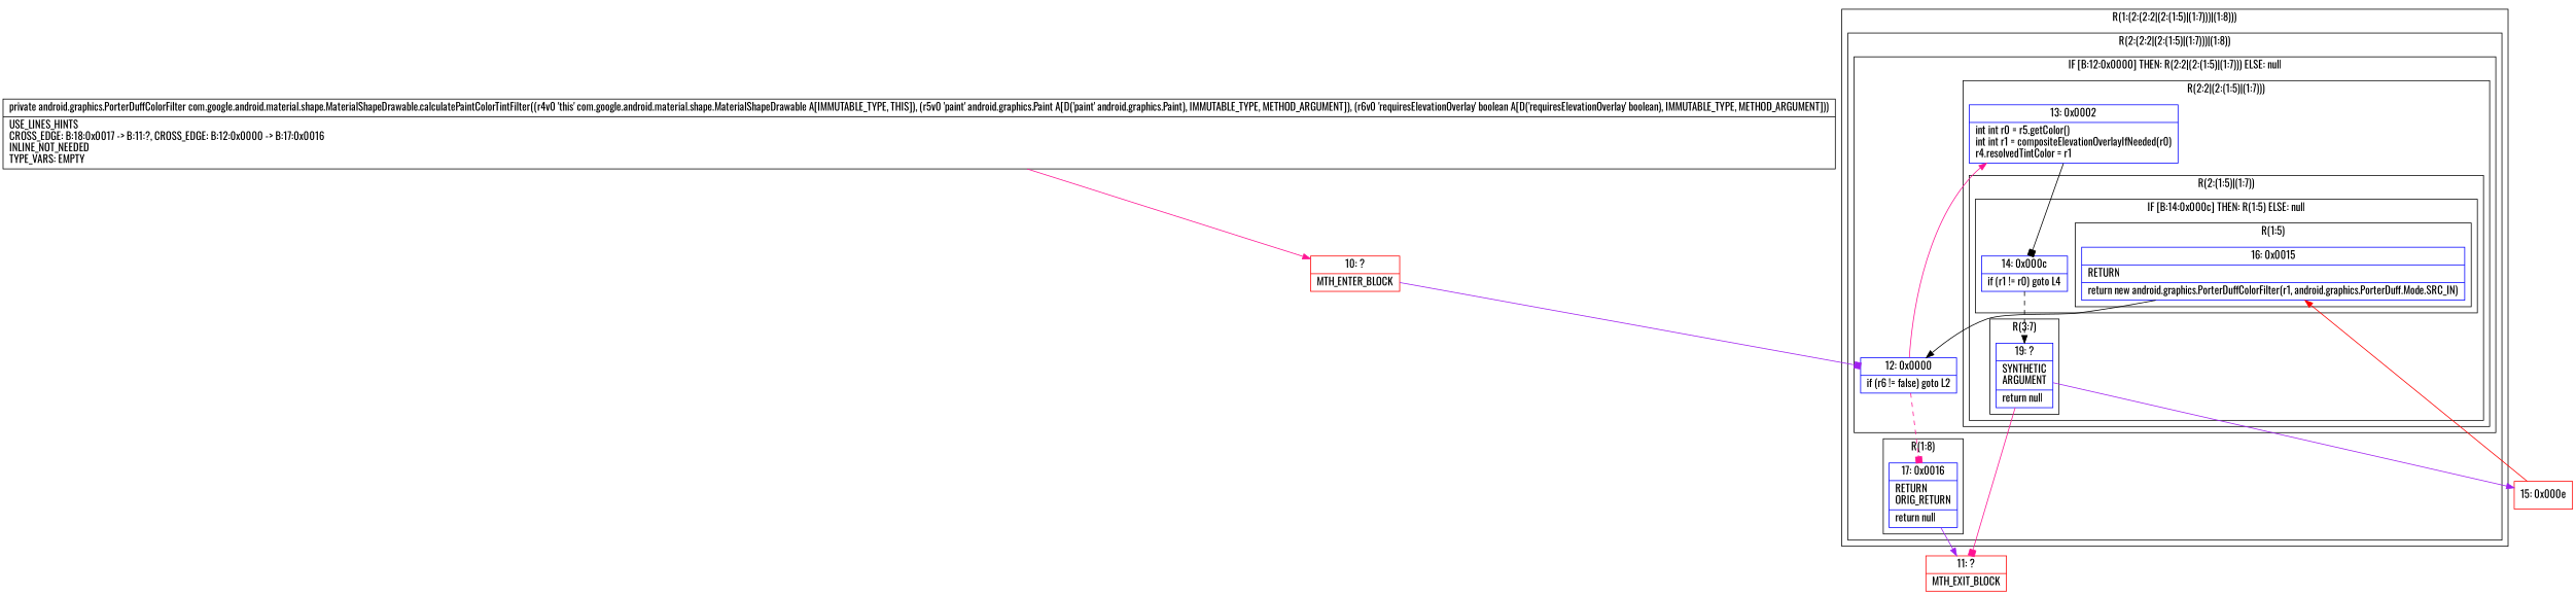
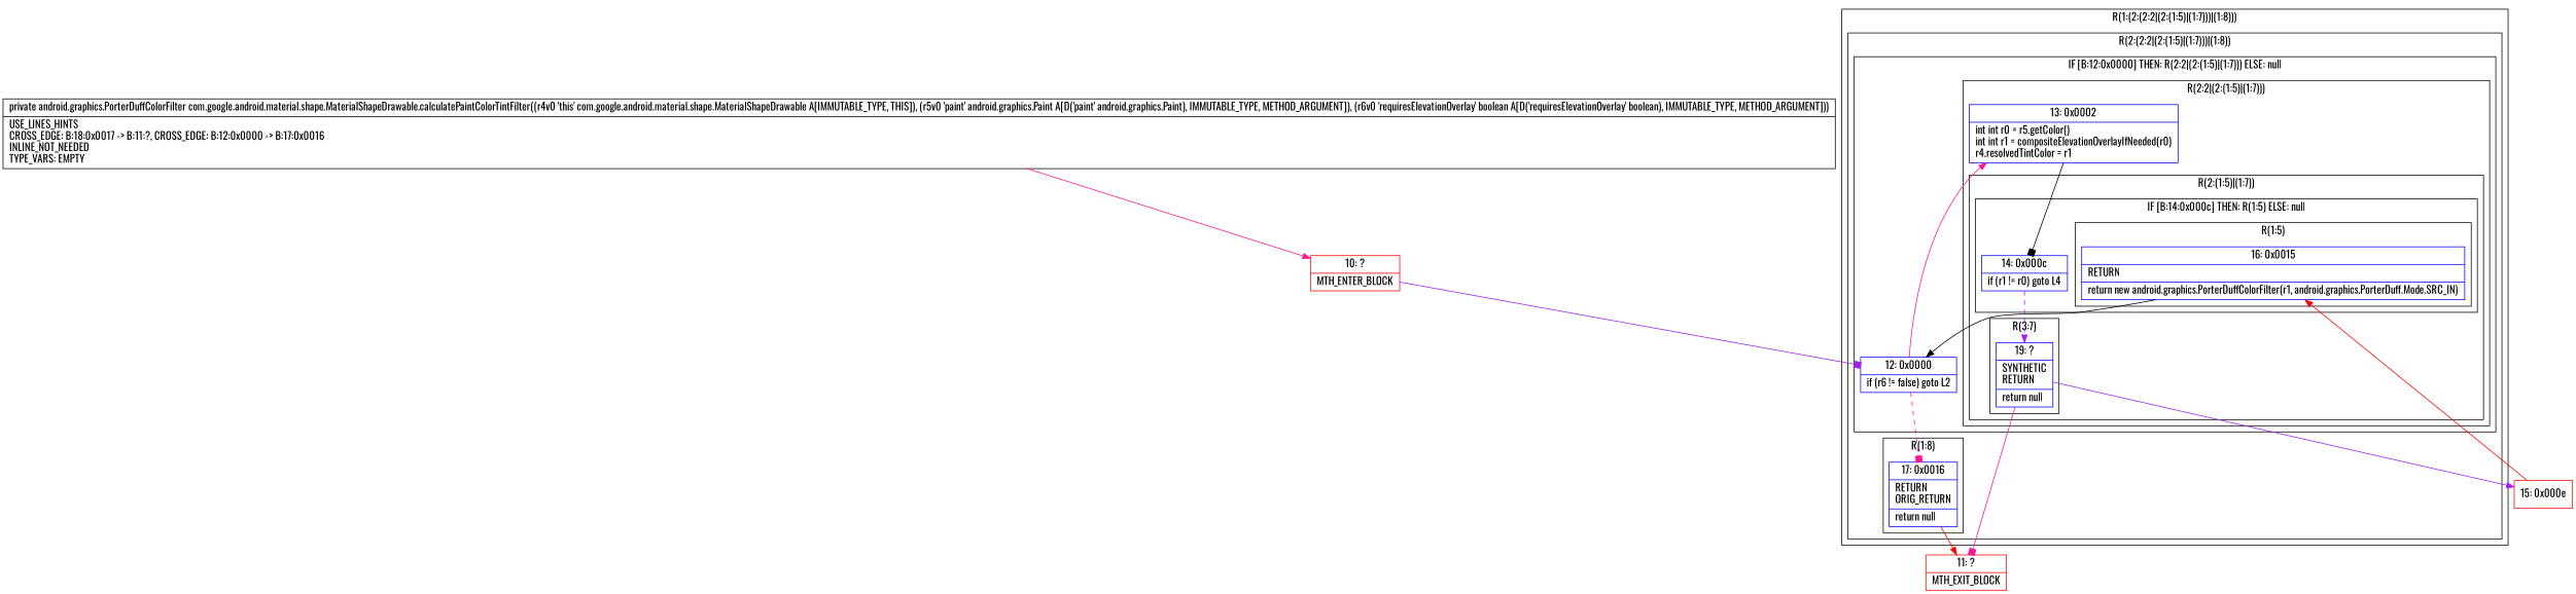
  digraph {
    fontname=Oswald
    node [color=blue fontname=Oswald shape=record]
    edge [arrowhead=normal color=deeppink fontname=Oswald]
    n1 [label="{16\:\ 0x0015|RETURN\l|return new android.graphics.PorterDuffColorFilter(r1, android.graphics.PorterDuff.Mode.SRC_IN)\l}"]
    n2 [label="{14\:\ 0x000c|if (r1 != r0) goto L4\l}"]
-   n3 [label="{19\:\ ?|SYNTHETIC\lARGUMENT\l|return null\l}"]
+   n3 [label="{19\:\ ?|SYNTHETIC\lRETURN\l|return null\l}"]
    n4 [label="{13\:\ 0x0002|int int r0 = r5.getColor()\lint int r1 = compositeElevationOverlayIfNeeded(r0)\lr4.resolvedTintColor = r1\l}"]
    n5 [label="{12\:\ 0x0000|if (r6 != false) goto L2\l}"]
    n6 [label="{17\:\ 0x0016|RETURN\lORIG_RETURN\l|return null\l}"]
    n7 [color=red label="{15\:\ 0x000e}"]
    n8 [color=red label="{11\:\ ?|MTH_EXIT_BLOCK\l}"]
    n9 [color=red label="{10\:\ ?|MTH_ENTER_BLOCK\l}"]
    n10 [label="{private android.graphics.PorterDuffColorFilter com.google.android.material.shape.MaterialShapeDrawable.calculatePaintColorTintFilter((r4v0 'this' com.google.android.material.shape.MaterialShapeDrawable A[IMMUTABLE_TYPE, THIS]), (r5v0 'paint' android.graphics.Paint A[D('paint' android.graphics.Paint), IMMUTABLE_TYPE, METHOD_ARGUMENT]), (r6v0 'requiresElevationOverlay' boolean A[D('requiresElevationOverlay' boolean), IMMUTABLE_TYPE, METHOD_ARGUMENT]))  | USE_LINES_HINTS\lCROSS_EDGE: B:18:0x0017 \-\> B:11:?, CROSS_EDGE: B:12:0x0000 \-\> B:17:0x0016\lINLINE_NOT_NEEDED\lTYPE_VARS: EMPTY\l}" color=""]
    subgraph cluster_1 {
      label="R(1:(2:(2:2|(2:(1:5)|(1:7)))|(1:8)))"
      subgraph cluster_2 {
        label="R(2:(2:2|(2:(1:5)|(1:7)))|(1:8))"
        subgraph cluster_3 {
          label="IF [B:12:0x0000] THEN: R(2:2|(2:(1:5)|(1:7))) ELSE: null"
          n5
          subgraph cluster_4 {
            label="R(2:2|(2:(1:5)|(1:7)))"
            n4
            subgraph cluster_5 {
              label="R(2:(1:5)|(1:7))"
              subgraph cluster_6 {
                label="IF [B:14:0x000c] THEN: R(1:5) ELSE: null"
                n2
                subgraph cluster_7 {
                  label="R(1:5)"
                  n1
                }
              }
              subgraph cluster_8 {
                label="R(3:7)"
                n3
              }
            }
          }
        }
        subgraph cluster_9 {
          label="R(1:8)"
          n6
        }
      }
    }
    n1 -> n5 [color=black]
-   n2 -> n3 [color=black style=dashed]
+   n2 -> n3 [color=purple style=dashed]
    n3 -> n7 [color=purple]
    n3 -> n8 [arrowhead=box]
    n4 -> n2 [arrowhead=box color=black]
    n5 -> n4
    n5 -> n6 [arrowhead=box style=dashed]
-   n6 -> n8 [color=purple]
+   n6 -> n8 [color=red]
    n7 -> n1 [color=red]
    n9 -> n5 [arrowhead=box color=purple]
    n10 -> n9
  }
